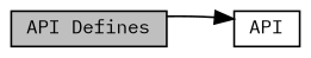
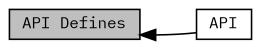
  digraph {
    rankdir=LR
    fontname="IBM Plex Mono"
    node [color=black fontname="IBM Plex Mono" fontsize=10 shape=box style=filled]
    n1 [fillcolor=grey75 fontcolor=black height=0.2 label="API Defines" width=0.4]
    n2 [fillcolor=white height=0.2 label=API width=0.4]
-   n2 -> n1 [dir=back fontname="IBM Plex Mono" fontsize=10 labelfontname=Helvetica labelfontsize=10 shape=plaintext style=solid]
+   n1 -> n2 [dir=back fontname="IBM Plex Mono" fontsize=10 labelfontname=Helvetica labelfontsize=10 shape=plaintext style=solid]
  }
